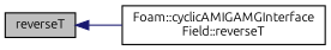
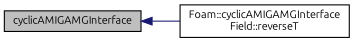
  digraph {
    rankdir=LR
    fontname=Ubuntu
    node [color=black fontname=Ubuntu fontsize=10 shape=record]
-   n1 [fillcolor=grey75 fontcolor=black height=0.2 label=reverseT style=filled width=0.4]
+   n1 [fillcolor=grey75 fontcolor=black height=0.2 label=cyclicAMIGAMGInterface style=filled width=0.4]
    n2 [height=0.2 label="Foam::cyclicAMIGAMGInterface\lField::reverseT" width=0.4]
    n1 -> n2 [color=midnightblue dir=back fontname=Ubuntu fontsize=10 labelfontname=FreeSans labelfontsize=10 style=solid]
  }
